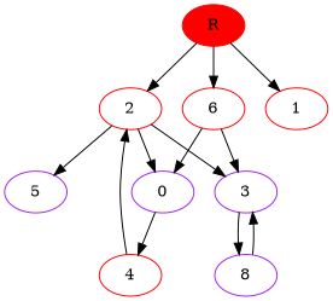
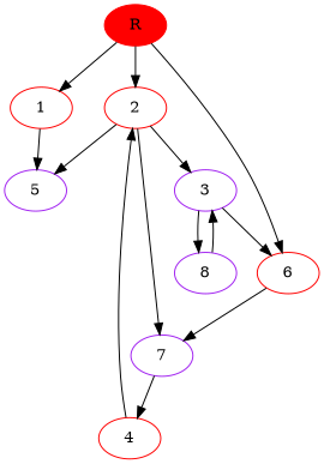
  digraph {
    fontname="DejaVu Serif"
    node [color=red fontname="DejaVu Serif"]
    edge [fontname="DejaVu Serif"]
    5 [color=purple]
    1
    4
    2
    3 [color=purple]
-   7 [color=purple label=0]
+   7 [color=purple]
    8 [color=purple]
    6
    R [fillcolor="#ff0000" style=filled]
+   1 -> 5
    4 -> 2
    2 -> 5
    2 -> 3
    2 -> 7
    3 -> 8
    7 -> 4
    8 -> 3
-   6 -> 3
+   3 -> 6
    6 -> 7
    R -> 1
    R -> 2
    R -> 6
  }
